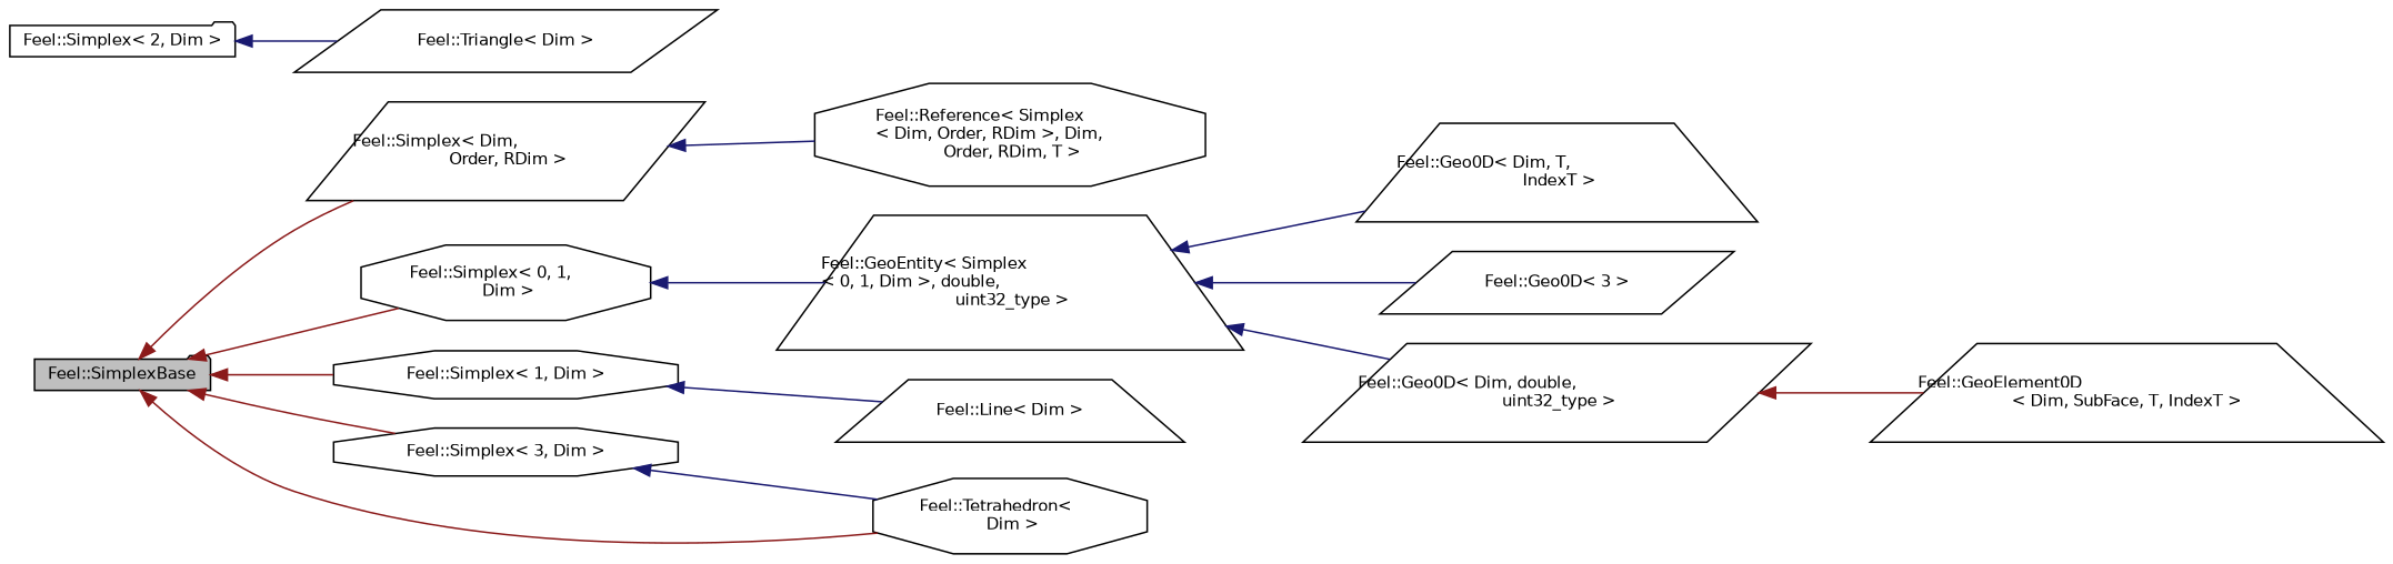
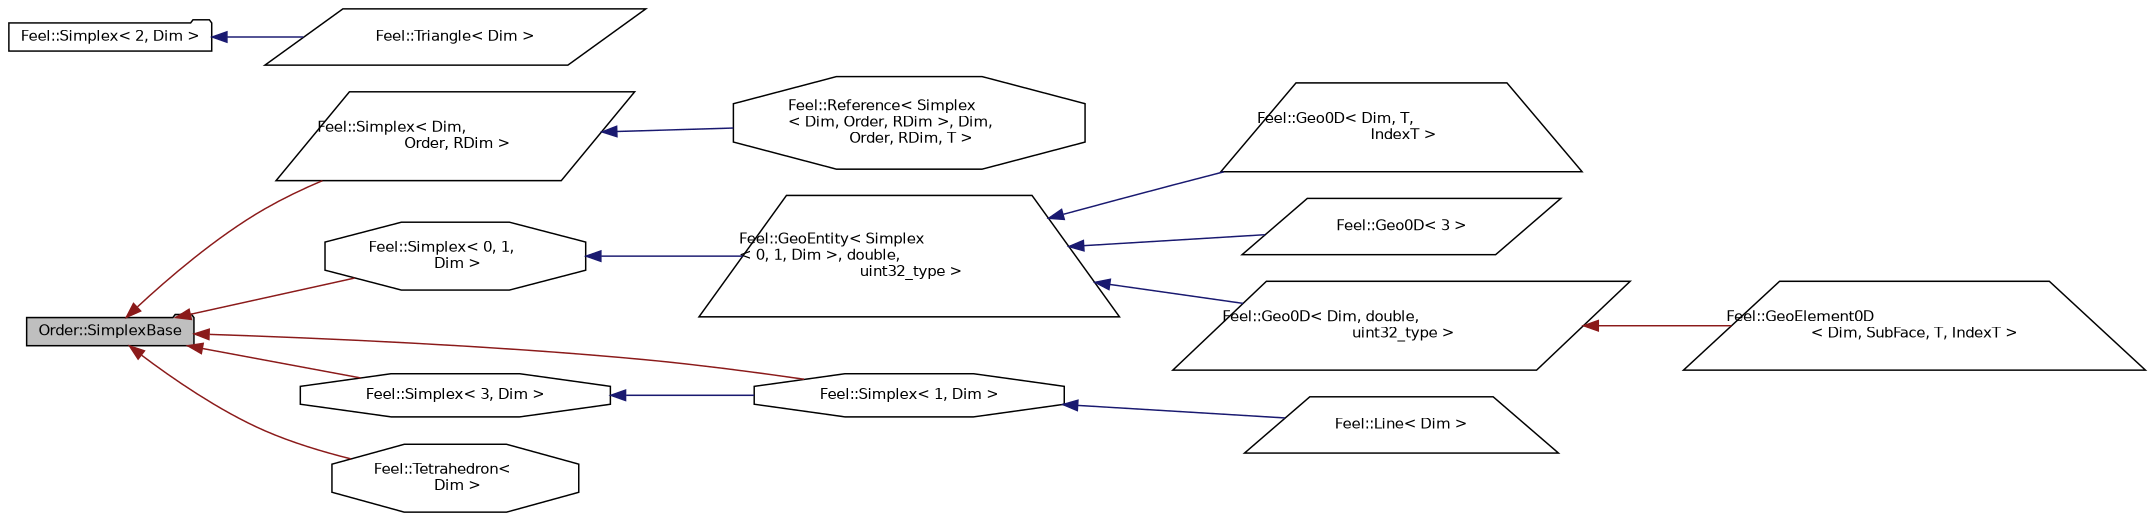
  digraph {
    rankdir=LR
    node [color=black fillcolor=white fontname=Helvetica fontsize=10 shape=octagon style=filled]
    edge [color=midnightblue dir=back fontname=Helvetica fontsize=10 labelfontname=Helvetica labelfontsize=10 style=solid]
-   n1 [fillcolor=grey75 fontcolor=black height=0.2 label="Feel::SimplexBase" shape=folder width=0.4]
+   n1 [fillcolor=grey75 fontcolor=black height=0.2 label="Order::SimplexBase" shape=folder width=0.4]
    n2 [height=0.2 label="Feel::Simplex\< Dim,\l Order, RDim \>" shape=parallelogram width=0.4]
    n3 [height=0.2 label="Feel::Simplex\< 0, 1,\l Dim \>" width=0.4]
    n4 [height=0.2 label="Feel::Simplex\< 1, Dim \>" width=0.4]
    n5 [height=0.2 label="Feel::Simplex\< 3, Dim \>" width=0.4]
    n6 [height=0.2 label="Feel::Tetrahedron\<\l Dim \>" width=0.4]
    n7 [height=0.2 label="Feel::Reference\< Simplex\l\< Dim, Order, RDim \>, Dim,\l Order, RDim, T \>" width=0.4]
    n8 [height=0.2 label="Feel::GeoEntity\< Simplex\l\< 0, 1, Dim \>, double,\l uint32_type \>" shape=trapezium width=0.4]
    n9 [height=0.2 label="Feel::Line\< Dim \>" shape=trapezium width=0.4]
    n10 [height=0.2 label="Feel::Simplex\< 2, Dim \>" shape=folder width=0.4]
    n11 [height=0.2 label="Feel::Triangle\< Dim \>" shape=parallelogram width=0.4]
    n12 [height=0.2 label="Feel::Geo0D\< Dim, T,\l IndexT \>" shape=trapezium width=0.4]
    n13 [height=0.2 label="Feel::Geo0D\< 3 \>" shape=parallelogram width=0.4]
    n14 [height=0.2 label="Feel::Geo0D\< Dim, double,\l uint32_type \>" shape=parallelogram width=0.4]
    n15 [height=0.2 label="Feel::GeoElement0D\l\< Dim, SubFace, T, IndexT \>" shape=trapezium width=0.4]
    n1 -> n2 [color=firebrick4]
    n1 -> n3 [color=firebrick4]
    n1 -> n4 [color=firebrick4]
    n1 -> n5 [color=firebrick4]
    n1 -> n6 [color=firebrick4]
    n2 -> n7
    n3 -> n8
    n4 -> n9
-   n5 -> n6
+   n5 -> n4
    n8 -> n12
    n8 -> n13
    n8 -> n14
    n10 -> n11
    n14 -> n15 [color=firebrick4]
  }
